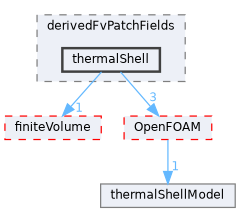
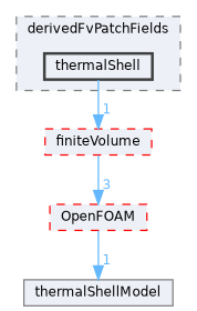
  digraph {
    compound=true
    node [color=red fillcolor="#edf0f7" fontname=Helvetica fontsize=10 shape=box style="filled,dashed"]
    edge [color=steelblue1 fontcolor=steelblue1 fontname=Helvetica fontsize=10 headlabel=1 labeldistance=1.5 labelfontname=Helvetica labelfontsize=10]
    n1 [color=grey25 height=0.2 label=thermalShell style="filled,bold" width=0.4]
    n2 [height=0.2 label=finiteVolume width=0.4]
    n3 [height=0.2 label=OpenFOAM width=0.4]
    n4 [color=grey50 height=0.2 label=thermalShellModel style=filled width=0.4]
    subgraph cluster_1 {
      bgcolor="#edf0f7"
      fontname=Helvetica
      fontsize=10
      label=derivedFvPatchFields
      pencolor=grey50
      style="filled,dashed"
      n1
    }
    n1 -> n2
-   n1 -> n3 [headlabel=3]
+   n2 -> n3 [headlabel=3]
    n3 -> n4
  }
